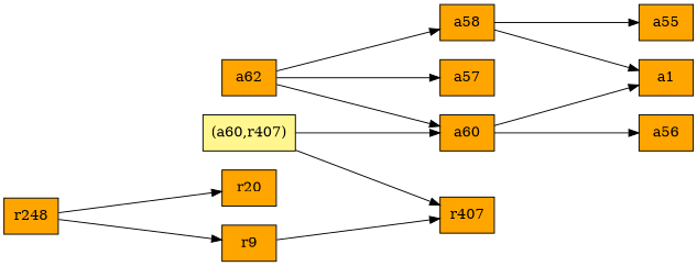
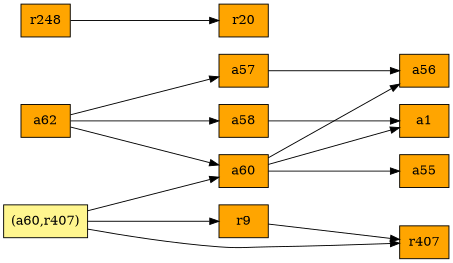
  digraph {
    rankdir=LR
    ranksep=2.0
    node [fillcolor=orange shape=record style=filled]
    n1 [label="{a1}"]
    n2 [label="{a58}"]
    n3 [label="{a55}"]
    n4 [label="{r248}"]
    n5 [label="{r20}"]
    n6 [label="{r9}"]
    n7 [label="{r407}"]
    n8 [label="{a60}"]
    n9 [label="{a56}"]
    n10 [label="{a57}"]
    n11 [fillcolor=khaki1 label="{(a60,r407)}"]
    n12 [label="{a62}"]
    n2 -> n1
-   n2 -> n3
+   n8 -> n3
    n4 -> n5
-   n4 -> n6
+   n11 -> n6
    n6 -> n7
    n8 -> n1
    n8 -> n9
+   n10 -> n9
    n11 -> n7
    n11 -> n8
    n12 -> n2
    n12 -> n8
    n12 -> n10
  }
